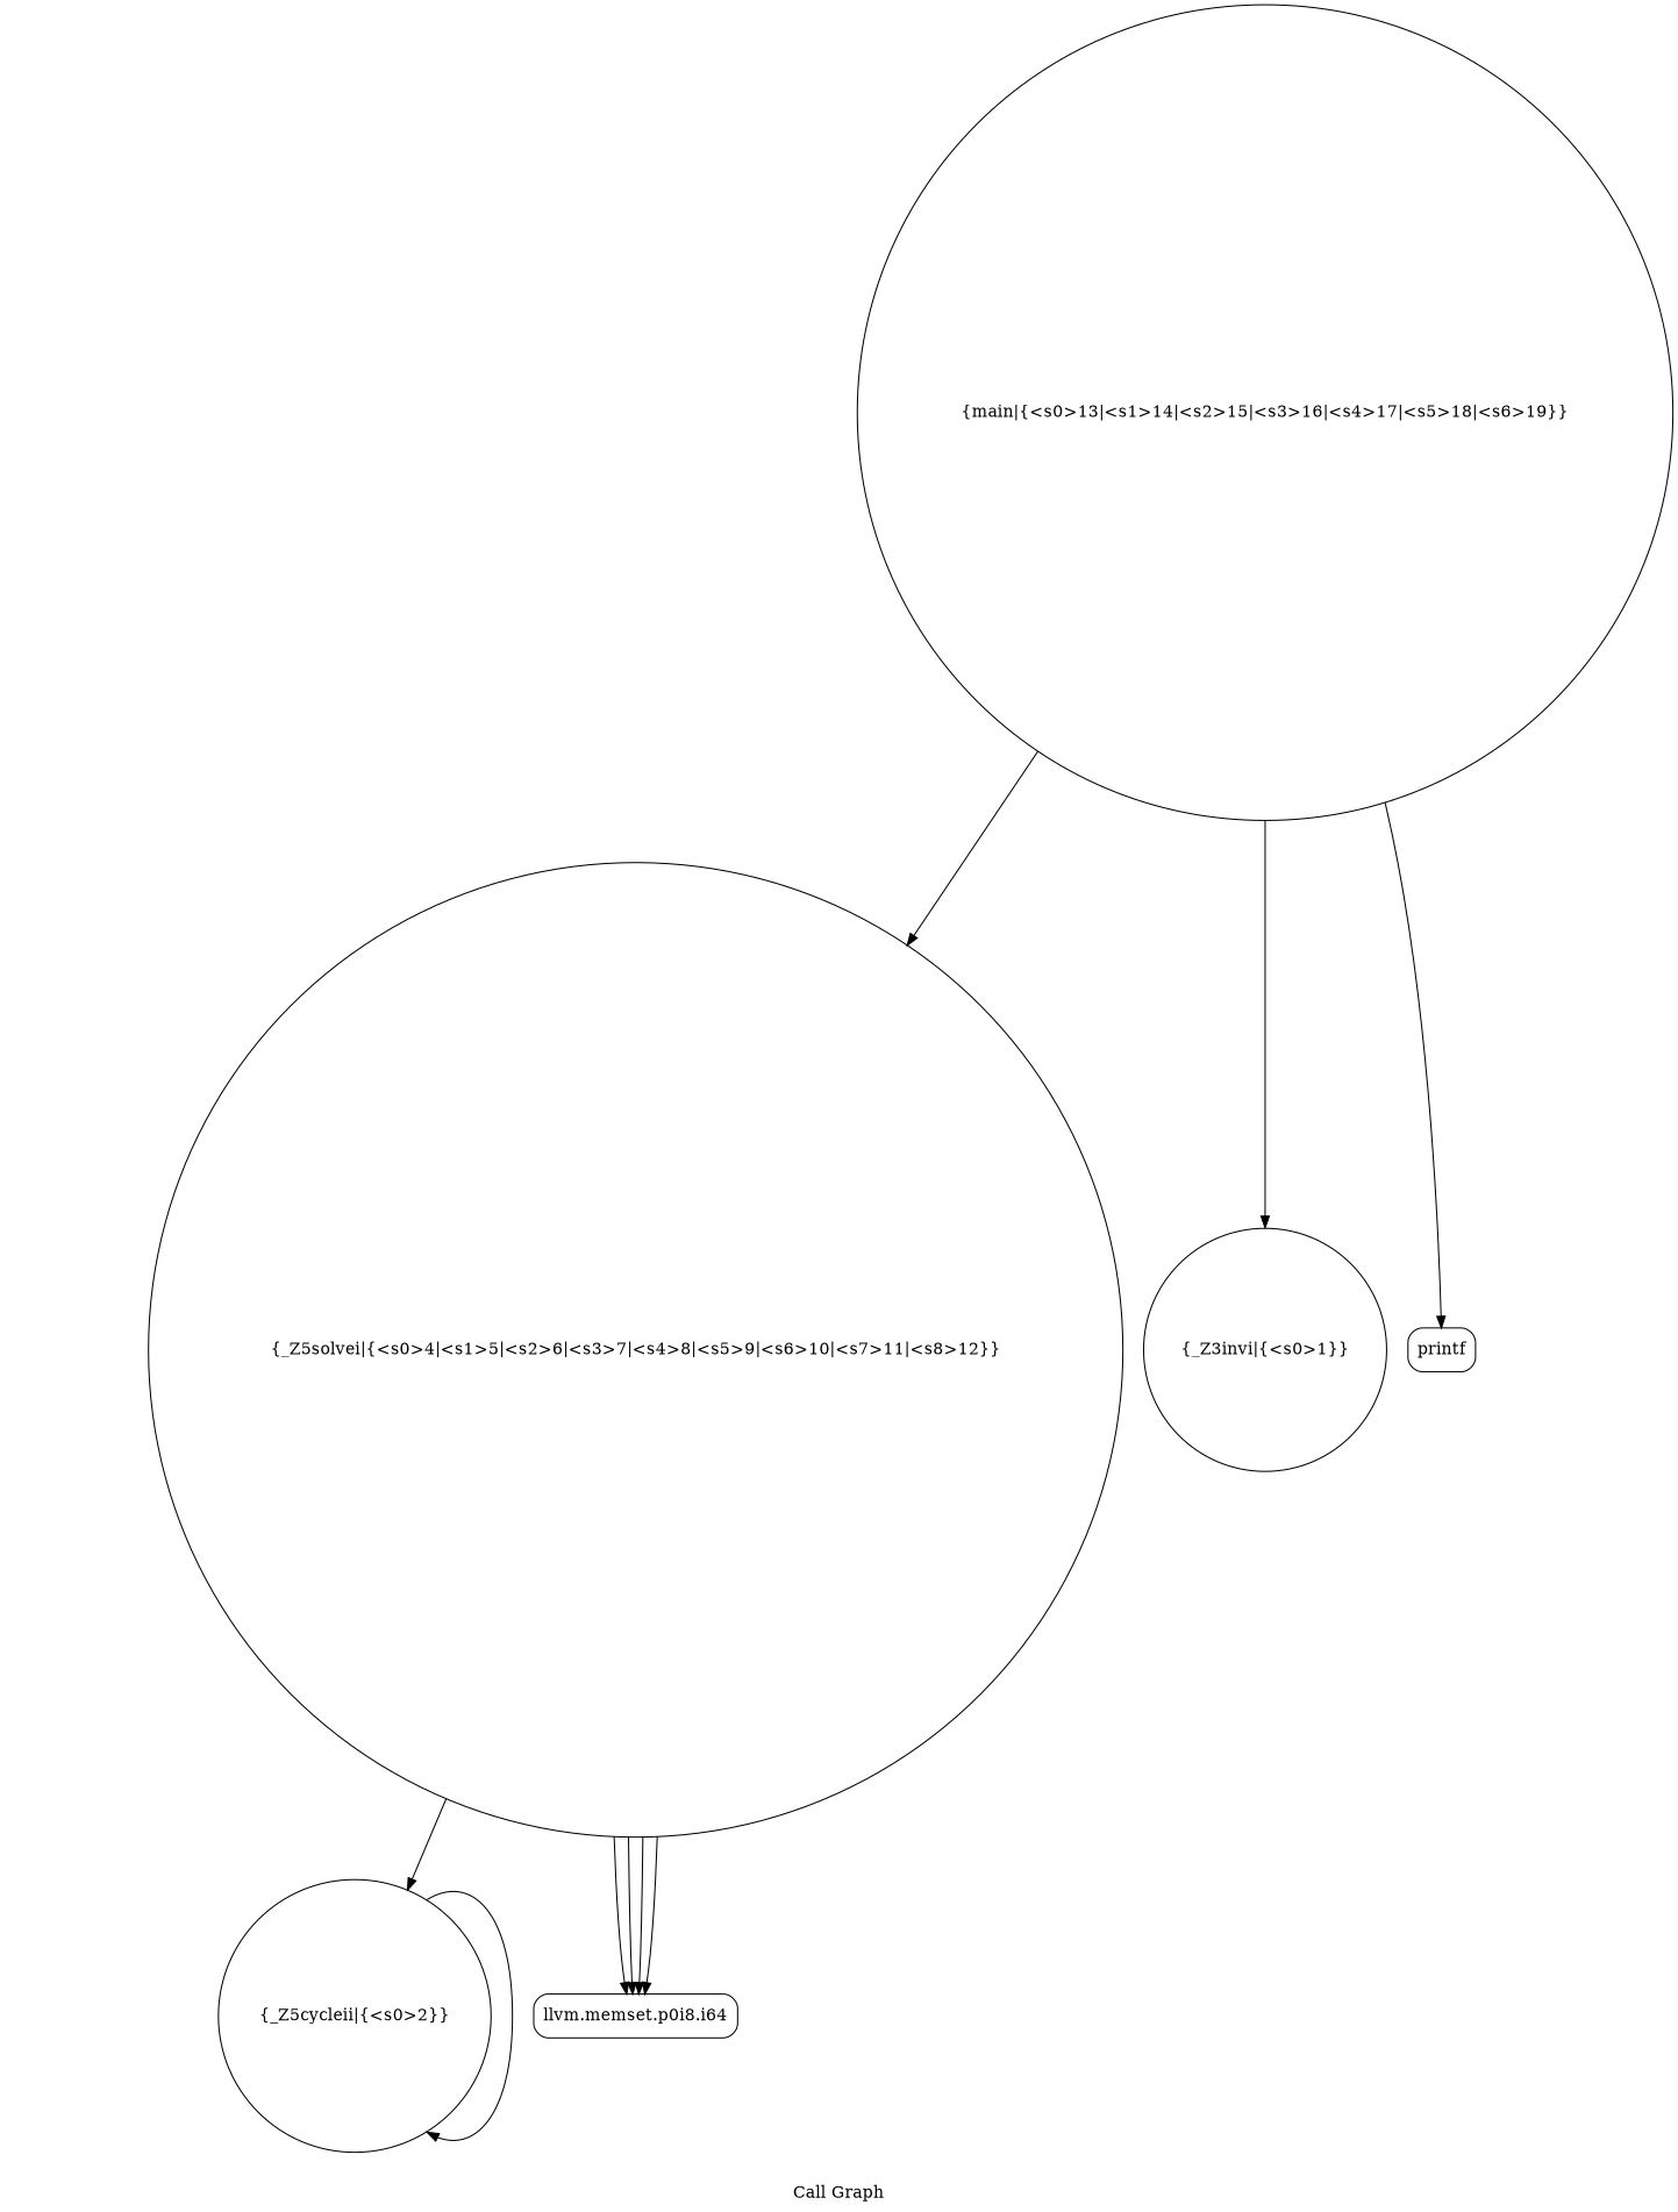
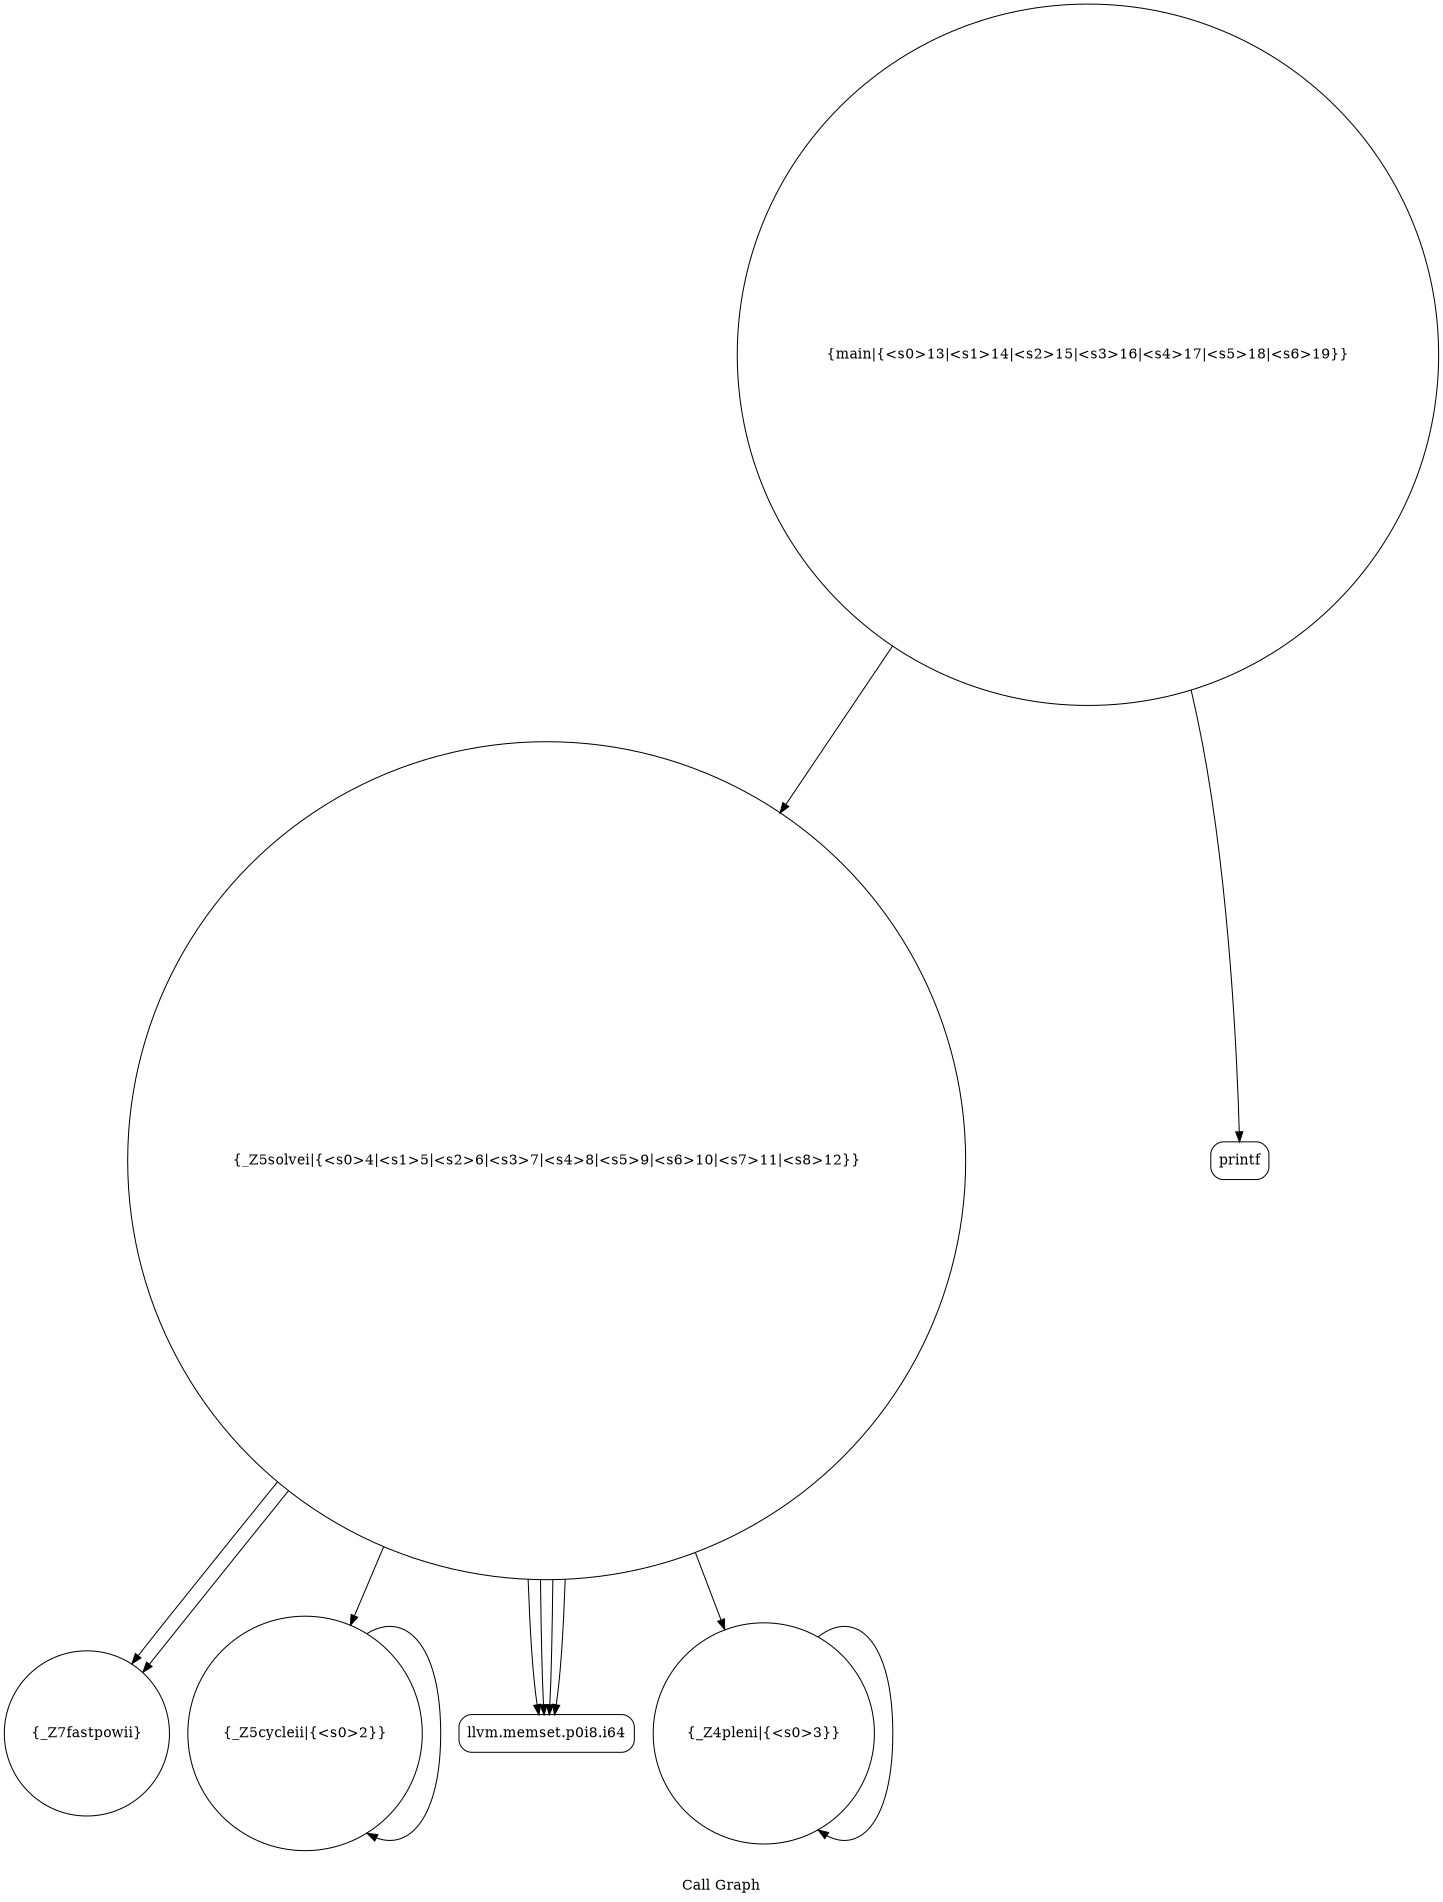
  digraph {
    fontname="DejaVu Serif"
    label="Call Graph"
    node [fontname="DejaVu Serif" shape=circle]
    edge [color=black fontname="DejaVu Serif" tailport=s0]
+   n1 [label="{_Z7fastpowii}"]
    n2 [label="{main|{<s0>13|<s1>14|<s2>15|<s3>16|<s4>17|<s5>18|<s6>19}}"]
    n3 [label="{_Z5solvei|{<s0>4|<s1>5|<s2>6|<s3>7|<s4>8|<s5>9|<s6>10|<s7>11|<s8>12}}"]
-   n4 [label="{_Z3invi|{<s0>1}}"]
    n5 [label="{printf}" shape=Mrecord]
    n6 [label="{_Z5cycleii|{<s0>2}}"]
    n7 [label="{llvm.memset.p0i8.i64}" shape=Mrecord]
+   n8 [label="{_Z4pleni|{<s0>3}}"]
    n2 -> n3 [tailport=s4]
-   n2 -> n4 [tailport=s5]
    n2 -> n5 [tailport=s6]
+   n3 -> n1 [tailport=s7]
+   n3 -> n1 [tailport=s8]
    n3 -> n6 [tailport=s3]
    n3 -> n7
    n3 -> n7 [tailport=s1]
    n3 -> n7 [tailport=s2]
    n3 -> n7 [tailport=s5]
+   n3 -> n8 [tailport=s6]
    n6 -> n6
+   n8 -> n8
  }
